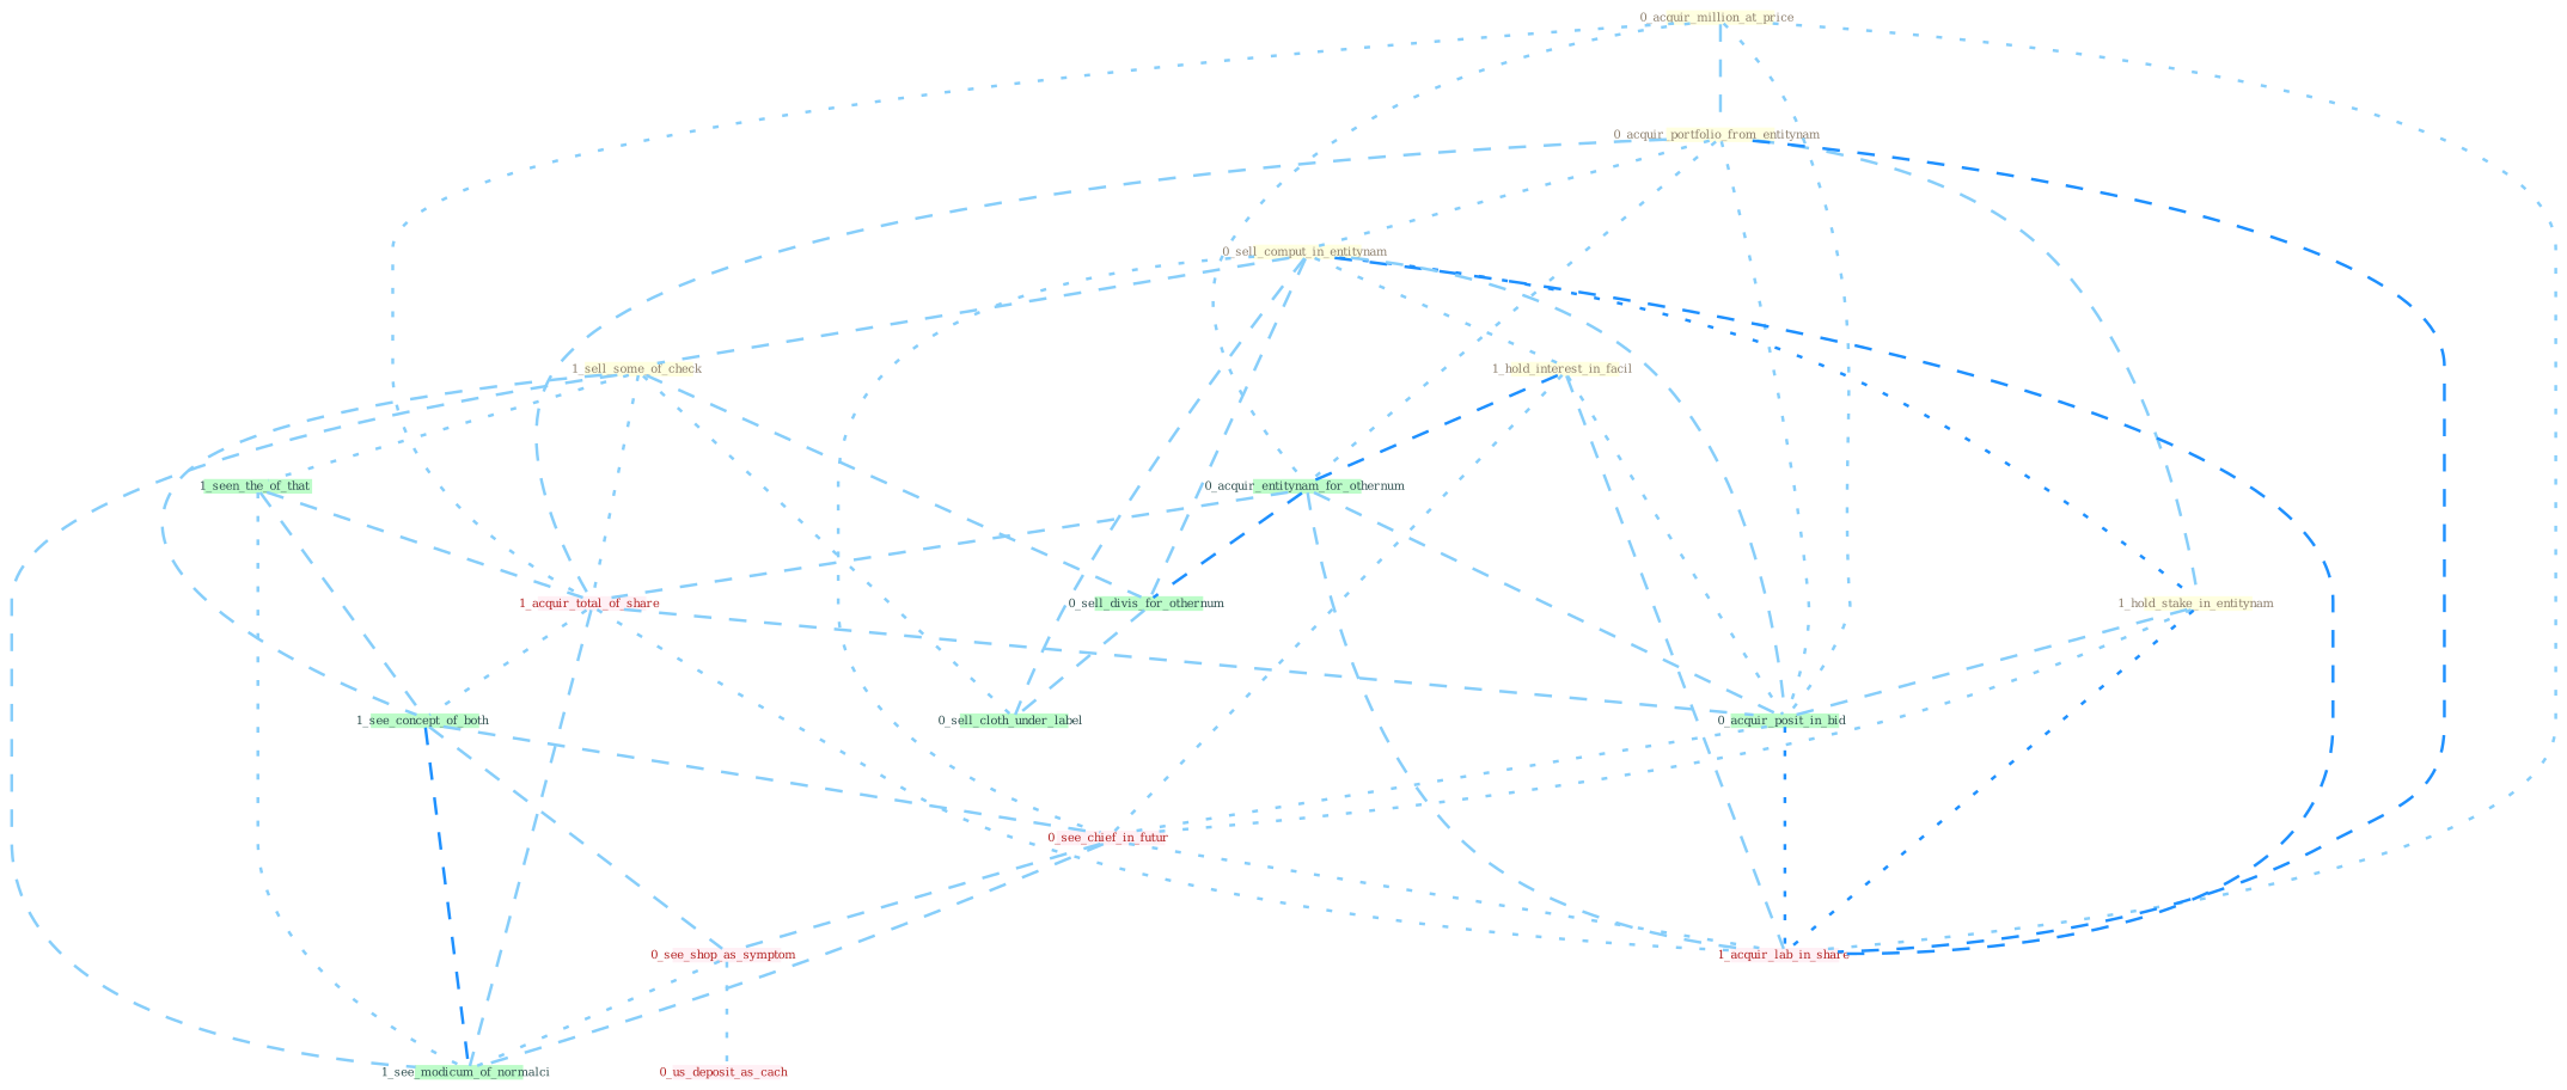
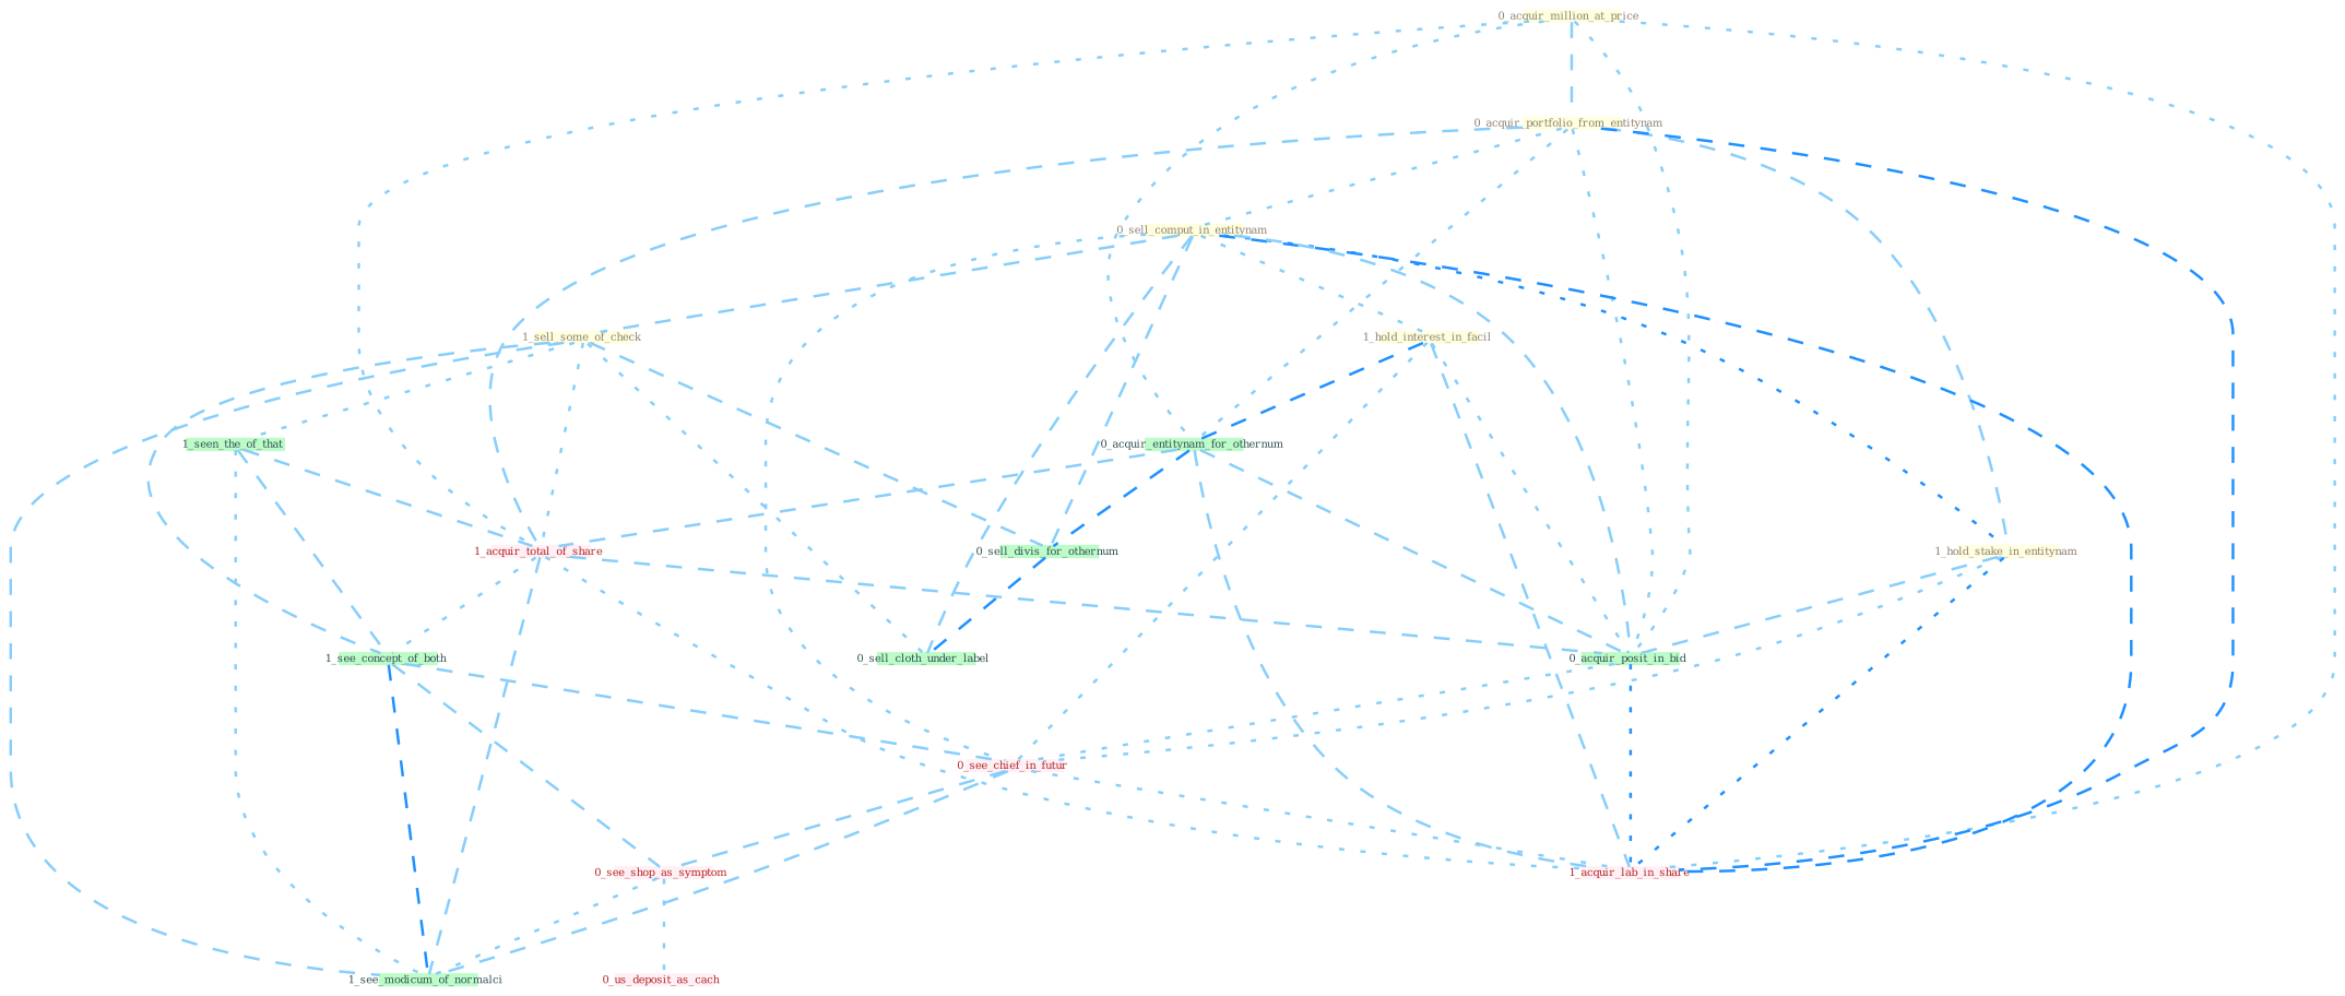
  graph {
    node [color="#BDFCC9" fixedsize=true fontcolor="#2f4f4f" fontsize=4 shape=polygon style=filled]
    edge [color="#87cefa" style=dashed w=1]
    "0_acquir_million_at_price " [color="#ffffe0" fontcolor="#8b7d6b" height=.06 width=.5]
    "0_acquir_portfolio_from_entitynam " [color="#ffffe0" fontcolor="#8b7d6b" height=.06 width=.5]
    "0_sell_comput_in_entitynam " [color="#ffffe0" fontcolor="#8b7d6b" height=.06 width=.5]
    "1_hold_interest_in_facil " [color="#ffffe0" fontcolor="#8b7d6b" height=.06 width=.5]
    "1_sell_some_of_check " [color="#ffffe0" fontcolor="#8b7d6b" height=.06 width=.5]
    "1_hold_stake_in_entitynam " [color="#ffffe0" fontcolor="#8b7d6b" height=.06 width=.5]
    "1_acquir_total_of_share " [color="#fff0f5" fontcolor="#b22222" height=.06 width=.5]
    "0_see_chief_in_futur " [color="#fff0f5" fontcolor="#b22222" height=.06 width=.5]
    "0_see_shop_as_symptom " [color="#fff0f5" fontcolor="#b22222" height=.06 width=.5]
    n10 [color="#fff0f5" fontcolor="#b22222" height=.06 label="1_acquir_lab_in_share" width=.5]
    "0_us_deposit_as_cach " [color="#fff0f5" fontcolor="#b22222" height=.06 width=.5]
    "0_acquir_entitynam_for_othernum " [height=.06 width=.5]
    "0_acquir_posit_in_bid " [height=.06 width=.5]
    "0_sell_divis_for_othernum " [height=.06 width=.5]
    "0_sell_cloth_under_label " [height=.06 width=.5]
    "1_seen_the_of_that " [height=.06 width=.5]
    "1_see_concept_of_both " [height=.06 width=.5]
    "1_see_modicum_of_normalci " [height=.06 width=.5]
    subgraph sub_1 {
      "0_acquir_million_at_price "
      "0_acquir_portfolio_from_entitynam "
      "0_sell_comput_in_entitynam "
      "1_hold_interest_in_facil "
      "1_sell_some_of_check "
      "1_hold_stake_in_entitynam "
    }
    subgraph sub_2 {
      "1_acquir_total_of_share "
      "0_see_chief_in_futur "
      "0_see_shop_as_symptom "
      n10
      "0_us_deposit_as_cach "
    }
    "0_acquir_million_at_price " -- "0_acquir_portfolio_from_entitynam "
    "0_acquir_million_at_price " -- "1_acquir_total_of_share " [style=dotted]
    "0_acquir_million_at_price " -- n10 [style=dotted]
    "0_acquir_million_at_price " -- "0_acquir_entitynam_for_othernum " [style=dotted]
    "0_acquir_million_at_price " -- "0_acquir_posit_in_bid " [style=dotted]
    "0_acquir_portfolio_from_entitynam " -- "0_sell_comput_in_entitynam " [style=dotted]
    "0_acquir_portfolio_from_entitynam " -- "1_hold_stake_in_entitynam "
    "0_acquir_portfolio_from_entitynam " -- "1_acquir_total_of_share "
    "0_acquir_portfolio_from_entitynam " -- n10 [color="#1e90ff" w=2]
    "0_acquir_portfolio_from_entitynam " -- "0_acquir_entitynam_for_othernum " [style=dotted]
    "0_acquir_portfolio_from_entitynam " -- "0_acquir_posit_in_bid " [style=dotted]
    "0_sell_comput_in_entitynam " -- "1_hold_interest_in_facil " [style=dotted]
    "0_sell_comput_in_entitynam " -- "1_sell_some_of_check "
    "0_sell_comput_in_entitynam " -- "1_hold_stake_in_entitynam " [color="#1e90ff" style=dotted w=2]
    "0_sell_comput_in_entitynam " -- "0_see_chief_in_futur " [style=dotted]
    "0_sell_comput_in_entitynam " -- n10 [color="#1e90ff" w=2]
    "0_sell_comput_in_entitynam " -- "0_acquir_posit_in_bid "
    "0_sell_comput_in_entitynam " -- "0_sell_divis_for_othernum "
    "0_sell_comput_in_entitynam " -- "0_sell_cloth_under_label "
    "1_hold_interest_in_facil " -- "0_see_chief_in_futur " [style=dotted]
    "1_hold_interest_in_facil " -- n10
    "1_hold_interest_in_facil " -- "0_acquir_entitynam_for_othernum " [color="#1e90ff" w=2]
    "1_hold_interest_in_facil " -- "0_acquir_posit_in_bid " [style=dotted]
    "1_sell_some_of_check " -- "1_acquir_total_of_share " [style=dotted]
    "1_sell_some_of_check " -- "0_sell_divis_for_othernum "
    "1_sell_some_of_check " -- "0_sell_cloth_under_label " [style=dotted]
    "1_sell_some_of_check " -- "1_seen_the_of_that " [style=dotted]
    "1_sell_some_of_check " -- "1_see_concept_of_both "
    "1_sell_some_of_check " -- "1_see_modicum_of_normalci "
    "1_hold_stake_in_entitynam " -- "0_see_chief_in_futur " [style=dotted]
    "1_hold_stake_in_entitynam " -- n10 [color="#1e90ff" style=dotted w=2]
    "1_hold_stake_in_entitynam " -- "0_acquir_posit_in_bid "
    "1_acquir_total_of_share " -- n10 [style=dotted]
    "1_acquir_total_of_share " -- "0_acquir_posit_in_bid "
    "1_acquir_total_of_share " -- "1_see_concept_of_both " [style=dotted]
    "1_acquir_total_of_share " -- "1_see_modicum_of_normalci "
    "0_see_chief_in_futur " -- "0_see_shop_as_symptom "
    "0_see_chief_in_futur " -- n10 [style=dotted]
    "0_see_chief_in_futur " -- "1_see_modicum_of_normalci "
    "0_see_shop_as_symptom " -- "0_us_deposit_as_cach " [style=dotted]
    "0_see_shop_as_symptom " -- "1_see_modicum_of_normalci " [style=dotted]
    "0_acquir_entitynam_for_othernum " -- "1_acquir_total_of_share "
    "0_acquir_entitynam_for_othernum " -- n10
    "0_acquir_entitynam_for_othernum " -- "0_acquir_posit_in_bid "
    "0_acquir_entitynam_for_othernum " -- "0_sell_divis_for_othernum " [color="#1e90ff" w=2]
    "0_acquir_posit_in_bid " -- "0_see_chief_in_futur " [style=dotted]
    "0_acquir_posit_in_bid " -- n10 [color="#1e90ff" style=dotted w=2]
-   "0_sell_divis_for_othernum " -- "0_sell_cloth_under_label "
+   "0_sell_divis_for_othernum " -- "0_sell_cloth_under_label " [color="#1e90ff"]
    "1_seen_the_of_that " -- "1_acquir_total_of_share "
    "1_seen_the_of_that " -- "1_see_concept_of_both "
    "1_seen_the_of_that " -- "1_see_modicum_of_normalci " [style=dotted]
    "1_see_concept_of_both " -- "0_see_chief_in_futur "
    "1_see_concept_of_both " -- "0_see_shop_as_symptom "
    "1_see_concept_of_both " -- "1_see_modicum_of_normalci " [color="#1e90ff" w=2]
  }
